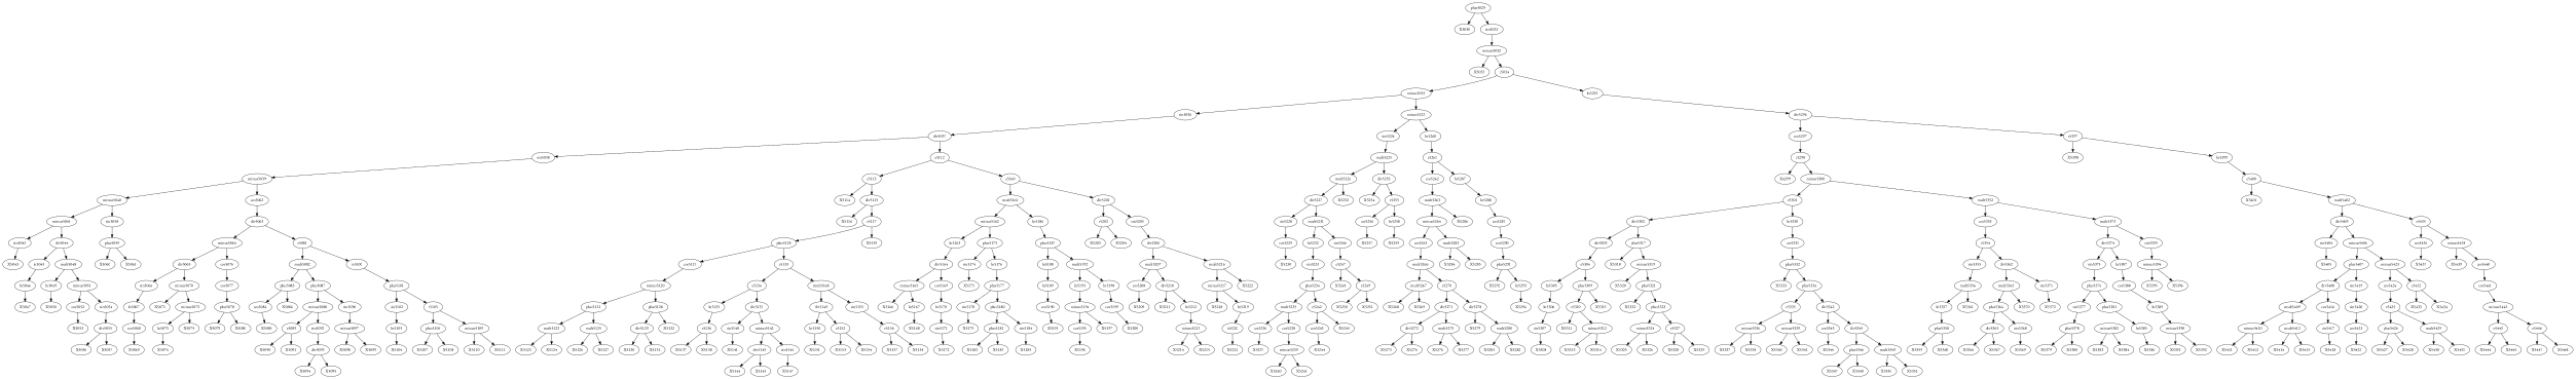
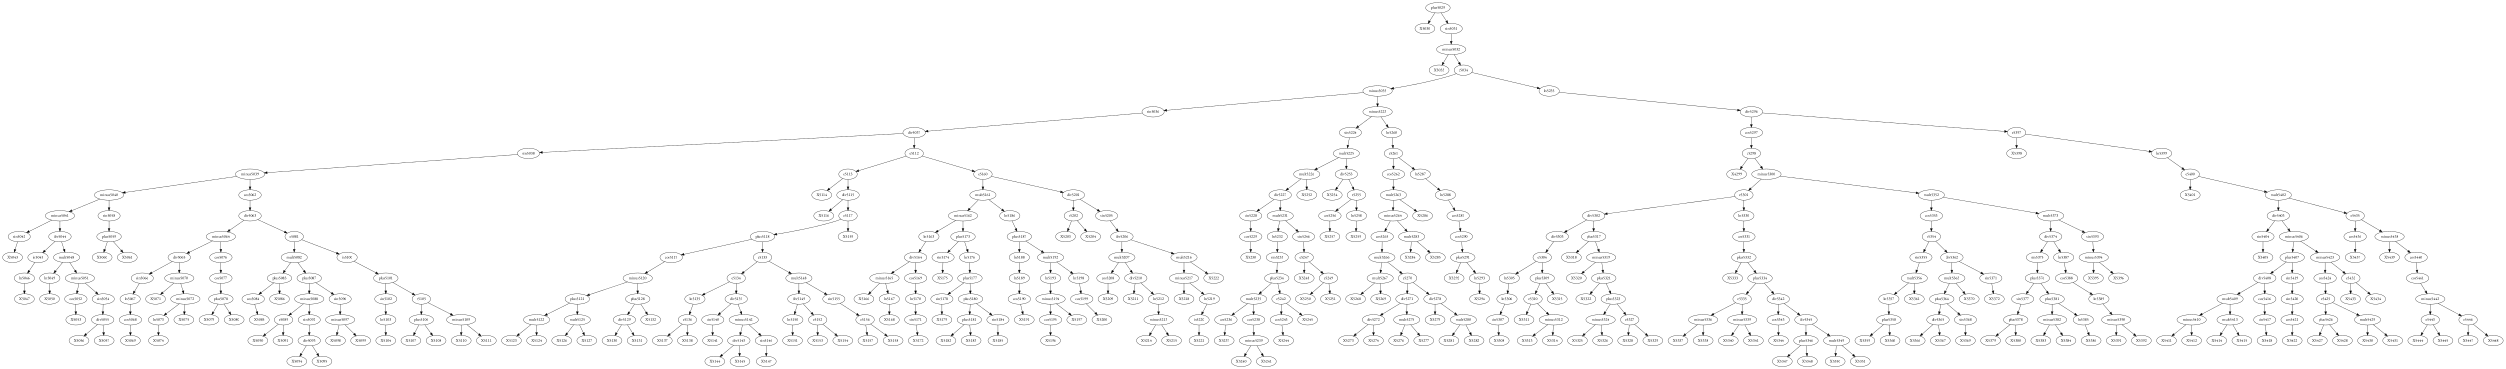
  digraph {
    fontname="EB Garamond"
    node [fontname="EB Garamond"]
    edge [fontname="EB Garamond"]
    plus5029
    X5030
    sin5031
    minus5032
    X5033
    e5034
    minus5035
    n8 [label=ln5235]
    sin5042
    X5043
    minus5041
    div5044
    ln5045
    mult5048
    ln5046
    X5047
    ln5049
    minus5051
    X5050
    cos5052
    sin5054
    X5053
    div5055
    X5056
    X5057
    minus5040
    sin5058
    plus5059
    X5060
    X5061
    minus5039
    cos5062
    div5063
    cos5068
    X5069
    ln5067
    sin5066
    div5065
    minus5070
    X5071
    minus5072
    ln5073
    X5075
    X5074
    minus5064
    cos5076
    cos5077
    plus5078
    X5079
    X5080
    e5081
    mult5082
    ln5100
    cos5084
    X5085
    plus5083
    X5086
    plus5087
    minus5088
    sin5096
    e5089
    X5090
    X5091
    sin5092
    div5093
    X5094
    X5095
    minus5097
    X5098
    X5099
    plus5101
    ln5103
    X5104
    sin5102
    e5105
    plus5106
    minus5109
    X5107
    X5108
    X5110
    X5111
    sin5038
    div5037
    e5112
    e5113
    e5160
    X5114
    div5115
    X5116
    e5117
    plus5118
    X5159
    mult5122
    X5123
    X5124
    plus5121
    mult5125
    X5126
    X5127
    minus5120
    plus5128
    div5129
    X5132
    X5130
    X5131
    cos5119
    e5133
    e5134
    mult5148
    e5136
    X5137
    X5138
    ln5135
    div5139
    sin5140
    minus5142
    X5141
    div5143
    sin5146
    X5144
    X5145
    X5147
    div5149
    sin5155
    ln5150
    X5151
    e5152
    X5153
    X5154
    e5156
    X5157
    X5158
    mult5161
    div5201
    minus5165
    X5166
    ln5167
    X5168
    div5164
    cos5169
    ln5170
    sin5171
    X5172
    ln5163
    minus5162
    plus5173
    sin5174
    ln5176
    X5175
    plus5177
    sin5178
    X5179
    plus5180
    plus5181
    sin5184
    X5182
    X5183
    X5185
    ln5186
    plus5187
    cos5190
    X5191
    ln5189
    ln5188
    mult5192
    ln5193
    ln5198
    cos5195
    X5196
    minus5194
    X5197
    cos5199
    X5200
    e5202
    sin5205
    X5203
    X5204
    div5206
    cos5208
    X5209
    mult5207
    div5210
    X5211
    ln5212
    minus5213
    X5214
    X5215
    mult5216
    minus5217
    X5222
    X5218
    ln5219
    ln5220
    X5221
    sin5036
    minus5223
    sin5224
    ln5260
    cos5229
    X5230
    sin5228
    div5227
    mult5231
    ln5232
    sin5246
    cos5236
    X5237
    mult5235
    cos5238
    minus5239
    X5240
    X5241
    plus5234
    e5242
    cos5243
    X5245
    X5244
    sin5233
    e5247
    X5248
    e5249
    X5250
    X5251
    mult5226
    X5252
    mult5225
    div5253
    X5254
    e5255
    cos5256
    ln5258
    X5257
    X5259
    e5261
    mult5267
    X5268
    X5269
    mult5266
    e5270
    div5271
    div5278
    div5272
    X5273
    X5274
    mult5275
    X5276
    X5277
    X5279
    mult5280
    X5281
    X5282
    cos5265
    minus5264
    mult5283
    X5284
    X5285
    mult5263
    X5286
    cos5262
    ln5287
    ln5288
    plus5291
    X5292
    ln5293
    X5294
    cos5290
    cos5289
    div5296
    n269 [label=X4299]
    e5298
    minus5300
    e5301
    mult5352
    sin5307
    X5308
    ln5306
    ln5305
    e5304
    plus5309
    e5310
    X5315
    X5311
    minus5312
    X5313
    X5314
    div5303
    div5302
    plus5317
    X5318
    minus5319
    X5320
    plus5321
    X5322
    plus5323
    minus5324
    e5327
    X5325
    X5326
    X5328
    X5329
    ln5330
    cos5331
    plus5332
    X5333
    plus5334
    e5335
    div5342
    minus5336
    X5337
    X5338
    minus5339
    X5340
    X5341
    cos5343
    div5345
    X5344
    plus5346
    mult5349
    X5347
    X5348
    X5350
    X5351
    cos5353
    mult5373
    plus5358
    X5359
    X5360
    ln5357
    mult5356
    X5361
    sin5355
    e5354
    div5362
    mult5363
    sin5371
    div5365
    X5366
    X5367
    plus5364
    sin5368
    X5369
    X5370
    X5372
    div5374
    sin5393
    plus5378
    X5379
    X5380
    sin5377
    plus5376
    plus5381
    minus5382
    ln5385
    X5383
    X5384
    X5386
    sin5375
    ln5387
    cos5388
    minus5390
    X5391
    X5392
    ln5389
    minus5394
    X5395
    X5396
    cos5297
    e5397
    X5398
    ln5399
    e5400
    X5401
    mult5402
    div5403
    e5435
    sin5404
    X5405
    minus5406
    plus5407
    minus5423
    minus5410
    X5411
    X5412
    mult5409
    mult5413
    X5414
    X5415
    div5408
    cos5416
    sin5417
    X5418
    sin5419
    sin5420
    cos5421
    X5422
    cos5424
    e5432
    plus5426
    X5427
    X5428
    e5425
    mult5429
    X5430
    X5431
    X5433
    X5434
    cos5436
    minus5438
    X5437
    X5439
    cos5440
    cos5441
    e5443
    X5444
    X5445
    minus5442
    e5446
    X5447
    X5448
    plus5029 -> X5030
    plus5029 -> sin5031
    sin5031 -> minus5032
    minus5032 -> X5033
    minus5032 -> e5034
    e5034 -> minus5035
    e5034 -> n8
    minus5035 -> sin5036
    minus5035 -> minus5223
    n8 -> div5296
    sin5042 -> X5043
    minus5041 -> sin5042
    minus5041 -> div5044
    div5044 -> ln5045
    div5044 -> mult5048
    ln5045 -> ln5046
    mult5048 -> ln5049
    mult5048 -> minus5051
    ln5046 -> X5047
    ln5049 -> X5050
    minus5051 -> cos5052
    minus5051 -> sin5054
    cos5052 -> X5053
    sin5054 -> div5055
    div5055 -> X5056
    div5055 -> X5057
    minus5040 -> minus5041
    minus5040 -> sin5058
    sin5058 -> plus5059
    plus5059 -> X5060
    plus5059 -> X5061
    minus5039 -> minus5040
    minus5039 -> cos5062
    cos5062 -> div5063
    div5063 -> minus5064
    div5063 -> e5081
    cos5068 -> X5069
    ln5067 -> cos5068
    sin5066 -> ln5067
    div5065 -> sin5066
    div5065 -> minus5070
    minus5070 -> X5071
    minus5070 -> minus5072
    minus5072 -> ln5073
    minus5072 -> X5075
    ln5073 -> X5074
    minus5064 -> div5065
    minus5064 -> cos5076
    cos5076 -> cos5077
    cos5077 -> plus5078
    plus5078 -> X5079
    plus5078 -> X5080
    e5081 -> mult5082
    e5081 -> ln5100
    mult5082 -> plus5083
    mult5082 -> plus5087
    ln5100 -> plus5101
    cos5084 -> X5085
    plus5083 -> cos5084
    plus5083 -> X5086
    plus5087 -> minus5088
    plus5087 -> sin5096
    minus5088 -> e5089
    minus5088 -> sin5092
    sin5096 -> minus5097
    e5089 -> X5090
    e5089 -> X5091
    sin5092 -> div5093
    div5093 -> X5094
    div5093 -> X5095
    minus5097 -> X5098
    minus5097 -> X5099
    plus5101 -> sin5102
    plus5101 -> e5105
    ln5103 -> X5104
    sin5102 -> ln5103
    e5105 -> plus5106
    e5105 -> minus5109
    plus5106 -> X5107
    plus5106 -> X5108
    minus5109 -> X5110
    minus5109 -> X5111
    sin5038 -> minus5039
    div5037 -> sin5038
    div5037 -> e5112
    e5112 -> e5113
    e5112 -> e5160
    e5113 -> X5114
    e5113 -> div5115
    e5160 -> mult5161
    e5160 -> div5201
    div5115 -> X5116
    div5115 -> e5117
    e5117 -> plus5118
    e5117 -> X5159
    plus5118 -> cos5119
    plus5118 -> e5133
    mult5122 -> X5123
    mult5122 -> X5124
    plus5121 -> mult5122
    plus5121 -> mult5125
    mult5125 -> X5126
    mult5125 -> X5127
    minus5120 -> plus5121
    minus5120 -> plus5128
    plus5128 -> div5129
    plus5128 -> X5132
    div5129 -> X5130
    div5129 -> X5131
    cos5119 -> minus5120
    e5133 -> e5134
    e5133 -> mult5148
    e5134 -> ln5135
    e5134 -> div5139
    mult5148 -> div5149
    mult5148 -> sin5155
    e5136 -> X5137
    e5136 -> X5138
    ln5135 -> e5136
    div5139 -> sin5140
    div5139 -> minus5142
    sin5140 -> X5141
    minus5142 -> div5143
    minus5142 -> sin5146
    div5143 -> X5144
    div5143 -> X5145
    sin5146 -> X5147
    div5149 -> ln5150
    div5149 -> e5152
    sin5155 -> e5156
    ln5150 -> X5151
    e5152 -> X5153
    e5152 -> X5154
    e5156 -> X5157
    e5156 -> X5158
    mult5161 -> minus5162
    mult5161 -> ln5186
    div5201 -> e5202
    div5201 -> sin5205
    minus5165 -> X5166
    minus5165 -> ln5167
    ln5167 -> X5168
    div5164 -> minus5165
    div5164 -> cos5169
    cos5169 -> ln5170
    ln5170 -> sin5171
    sin5171 -> X5172
    ln5163 -> div5164
    minus5162 -> ln5163
    minus5162 -> plus5173
    plus5173 -> sin5174
    plus5173 -> ln5176
    sin5174 -> X5175
    ln5176 -> plus5177
    plus5177 -> sin5178
    plus5177 -> plus5180
    sin5178 -> X5179
    plus5180 -> plus5181
    plus5180 -> sin5184
    plus5181 -> X5182
    plus5181 -> X5183
    sin5184 -> X5185
    ln5186 -> plus5187
    plus5187 -> ln5188
    plus5187 -> mult5192
    cos5190 -> X5191
    ln5189 -> cos5190
    ln5188 -> ln5189
    mult5192 -> ln5193
    mult5192 -> ln5198
    ln5193 -> minus5194
    ln5198 -> cos5199
    cos5195 -> X5196
    minus5194 -> cos5195
    minus5194 -> X5197
    cos5199 -> X5200
    e5202 -> X5203
    e5202 -> X5204
    sin5205 -> div5206
    div5206 -> mult5207
    div5206 -> mult5216
    cos5208 -> X5209
    mult5207 -> cos5208
    mult5207 -> div5210
    div5210 -> X5211
    div5210 -> ln5212
    ln5212 -> minus5213
    minus5213 -> X5214
    minus5213 -> X5215
    mult5216 -> minus5217
    mult5216 -> X5222
    minus5217 -> X5218
    minus5217 -> ln5219
    ln5219 -> ln5220
    ln5220 -> X5221
    sin5036 -> div5037
    minus5223 -> sin5224
    minus5223 -> ln5260
    sin5224 -> mult5225
    ln5260 -> e5261
    cos5229 -> X5230
    sin5228 -> cos5229
    div5227 -> sin5228
    div5227 -> mult5231
    mult5231 -> ln5232
    mult5231 -> sin5246
    ln5232 -> sin5233
    sin5246 -> e5247
    cos5236 -> X5237
    mult5235 -> cos5236
    mult5235 -> cos5238
    cos5238 -> minus5239
    minus5239 -> X5240
    minus5239 -> X5241
    plus5234 -> mult5235
    plus5234 -> e5242
    e5242 -> cos5243
    e5242 -> X5245
    cos5243 -> X5244
    sin5233 -> plus5234
    e5247 -> X5248
    e5247 -> e5249
    e5249 -> X5250
    e5249 -> X5251
    mult5226 -> div5227
    mult5226 -> X5252
    mult5225 -> mult5226
    mult5225 -> div5253
    div5253 -> X5254
    div5253 -> e5255
    e5255 -> cos5256
    e5255 -> ln5258
    cos5256 -> X5257
    ln5258 -> X5259
    e5261 -> cos5262
    e5261 -> ln5287
    mult5267 -> X5268
    mult5267 -> X5269
    mult5266 -> mult5267
    mult5266 -> e5270
    e5270 -> div5271
    e5270 -> div5278
    div5271 -> div5272
    div5271 -> mult5275
    div5278 -> X5279
    div5278 -> mult5280
    div5272 -> X5273
    div5272 -> X5274
    mult5275 -> X5276
    mult5275 -> X5277
    mult5280 -> X5281
    mult5280 -> X5282
    cos5265 -> mult5266
    minus5264 -> cos5265
    minus5264 -> mult5283
    mult5283 -> X5284
    mult5283 -> X5285
    mult5263 -> minus5264
    mult5263 -> X5286
    cos5262 -> mult5263
    ln5287 -> ln5288
    ln5288 -> cos5289
    plus5291 -> X5292
    plus5291 -> ln5293
    ln5293 -> X5294
    cos5290 -> plus5291
    cos5289 -> cos5290
    div5296 -> cos5297
    div5296 -> e5397
    e5298 -> n269
    e5298 -> minus5300
    minus5300 -> e5301
    minus5300 -> mult5352
    e5301 -> div5302
    e5301 -> ln5330
    mult5352 -> cos5353
    mult5352 -> mult5373
    sin5307 -> X5308
    ln5306 -> sin5307
    ln5305 -> ln5306
    e5304 -> ln5305
    e5304 -> plus5309
    plus5309 -> e5310
    plus5309 -> X5315
    e5310 -> X5311
    e5310 -> minus5312
    minus5312 -> X5313
    minus5312 -> X5314
    div5303 -> e5304
    div5302 -> div5303
    div5302 -> plus5317
    plus5317 -> X5318
    plus5317 -> minus5319
    minus5319 -> X5320
    minus5319 -> plus5321
    plus5321 -> X5322
    plus5321 -> plus5323
    plus5323 -> minus5324
    plus5323 -> e5327
    minus5324 -> X5325
    minus5324 -> X5326
    e5327 -> X5328
    e5327 -> X5329
    ln5330 -> cos5331
    cos5331 -> plus5332
    plus5332 -> X5333
    plus5332 -> plus5334
    plus5334 -> e5335
    plus5334 -> div5342
    e5335 -> minus5336
    e5335 -> minus5339
    div5342 -> cos5343
    div5342 -> div5345
    minus5336 -> X5337
    minus5336 -> X5338
    minus5339 -> X5340
    minus5339 -> X5341
    cos5343 -> X5344
    div5345 -> plus5346
    div5345 -> mult5349
    plus5346 -> X5347
    plus5346 -> X5348
    mult5349 -> X5350
    mult5349 -> X5351
    cos5353 -> e5354
    mult5373 -> div5374
    mult5373 -> sin5393
    plus5358 -> X5359
    plus5358 -> X5360
    ln5357 -> plus5358
    mult5356 -> ln5357
    mult5356 -> X5361
    sin5355 -> mult5356
    e5354 -> sin5355
    e5354 -> div5362
    div5362 -> mult5363
    div5362 -> sin5371
    mult5363 -> plus5364
    mult5363 -> X5370
    sin5371 -> X5372
    div5365 -> X5366
    div5365 -> X5367
    plus5364 -> div5365
    plus5364 -> sin5368
    sin5368 -> X5369
    div5374 -> sin5375
    div5374 -> ln5387
    sin5393 -> minus5394
    plus5378 -> X5379
    plus5378 -> X5380
    sin5377 -> plus5378
    plus5376 -> sin5377
    plus5376 -> plus5381
+   plus5381 -> minus5382
    plus5381 -> ln5385
    minus5382 -> X5383
    minus5382 -> X5384
    ln5385 -> X5386
    sin5375 -> plus5376
    ln5387 -> cos5388
    cos5388 -> ln5389
    minus5390 -> X5391
    minus5390 -> X5392
    ln5389 -> minus5390
    minus5394 -> X5395
    minus5394 -> X5396
    cos5297 -> e5298
    e5397 -> X5398
    e5397 -> ln5399
    ln5399 -> e5400
    e5400 -> X5401
    e5400 -> mult5402
    mult5402 -> div5403
    mult5402 -> e5435
    div5403 -> sin5404
    div5403 -> minus5406
    e5435 -> cos5436
    e5435 -> minus5438
    sin5404 -> X5405
    minus5406 -> plus5407
    minus5406 -> minus5423
    plus5407 -> div5408
    plus5407 -> sin5419
    minus5423 -> cos5424
    minus5423 -> e5432
    minus5410 -> X5411
    minus5410 -> X5412
    mult5409 -> minus5410
    mult5409 -> mult5413
    mult5413 -> X5414
    mult5413 -> X5415
    div5408 -> mult5409
    div5408 -> cos5416
    cos5416 -> sin5417
    sin5417 -> X5418
    sin5419 -> sin5420
    sin5420 -> cos5421
    cos5421 -> X5422
    cos5424 -> e5425
    e5432 -> X5433
    e5432 -> X5434
    plus5426 -> X5427
    plus5426 -> X5428
    e5425 -> plus5426
    e5425 -> mult5429
    mult5429 -> X5430
    mult5429 -> X5431
    cos5436 -> X5437
    minus5438 -> X5439
    minus5438 -> cos5440
    cos5440 -> cos5441
    cos5441 -> minus5442
    e5443 -> X5444
    e5443 -> X5445
    minus5442 -> e5443
    minus5442 -> e5446
    e5446 -> X5447
    e5446 -> X5448
  }
